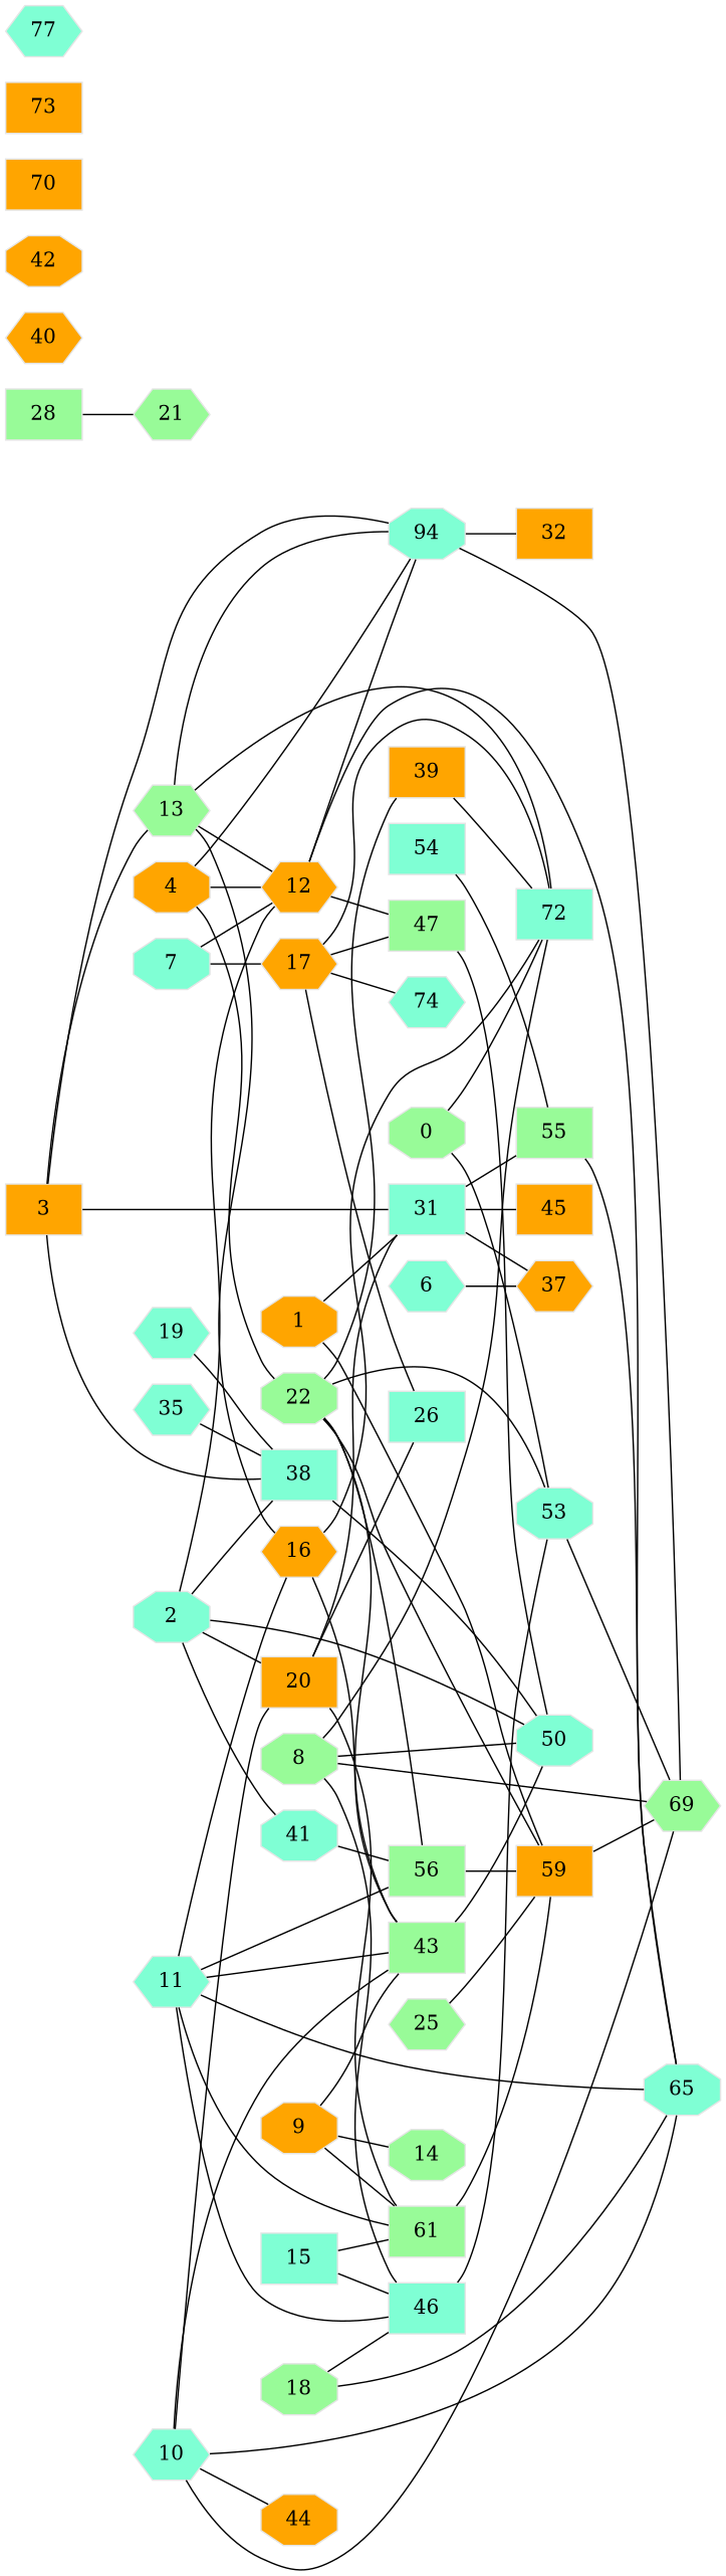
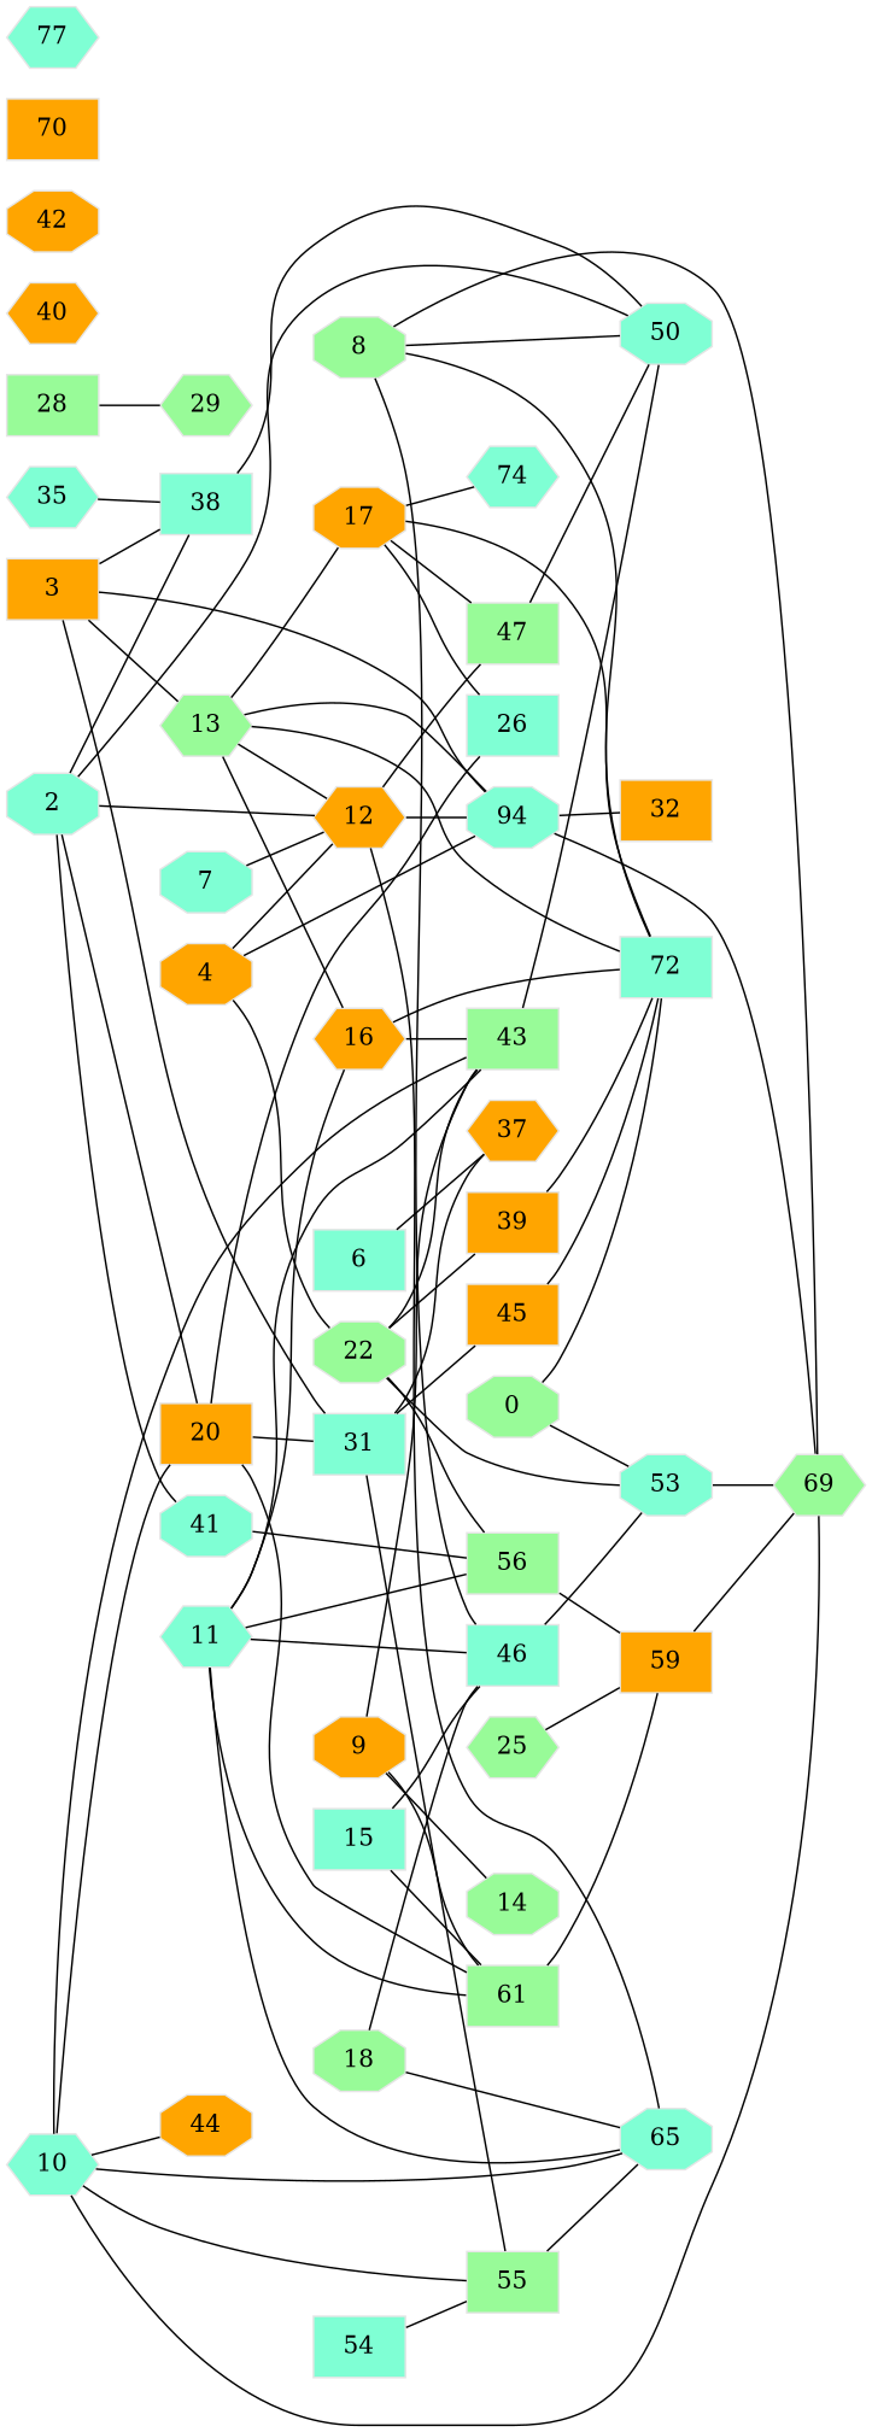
  graph {
    rankdir=LR
    node [color=gray90 fillcolor=aquamarine shape=box style=filled]
    n1 [label=31 super="+51"]
    37 [fillcolor=orange shape=hexagon]
    55 [fillcolor=palegreen]
    45 [fillcolor=orange]
-   1 [fillcolor=orange shape=octagon]
    59 [fillcolor=orange super="+72"]
    69 [fillcolor=palegreen shape=hexagon]
    12 [fillcolor=orange shape=hexagon super="+60"]
    n9 [label=94 shape=octagon super="+48"]
    65 [shape=octagon]
    47 [fillcolor=palegreen]
    2 [shape=octagon]
    20 [fillcolor=orange super="+62"]
    38 [super="+67"]
    41 [shape=octagon super="+58"]
    50 [shape=octagon super="+57"]
    n17 [fillcolor=palegreen label=61 super="+34"]
    26
    56 [fillcolor=palegreen]
    3 [fillcolor=orange super="+23"]
    13 [fillcolor=palegreen shape=hexagon super="+75"]
    n22 [label=72 super="+61"]
    16 [fillcolor=orange shape=hexagon]
    32 [fillcolor=orange]
    4 [fillcolor=orange shape=octagon]
    22 [fillcolor=palegreen shape=octagon super="+64"]
    53 [shape=octagon super="+71"]
    43 [fillcolor=palegreen super="+66"]
    39 [fillcolor=orange]
    n30 [fillcolor=palegreen label=0 shape=octagon]
-   6 [shape=hexagon super="+63"]
+   6 [super="+63"]
    7 [shape=octagon]
-   17 [fillcolor=orange shape=hexagon super="+30"]
+   17 [fillcolor=orange shape=octagon super="+30"]
    74 [shape=hexagon]
    8 [fillcolor=palegreen shape=octagon super="+31"]
    46 [super="+49"]
    9 [fillcolor=orange shape=octagon]
    14 [fillcolor=palegreen shape=octagon]
    10 [shape=hexagon super="+76"]
    44 [fillcolor=orange shape=octagon]
    11 [shape=hexagon super="+68"]
    15
    18 [fillcolor=palegreen shape=octagon]
-   19 [shape=hexagon super="+27"]
    25 [fillcolor=palegreen shape=hexagon]
    28 [fillcolor=palegreen super="+36"]
-   29 [fillcolor=palegreen shape=hexagon label=21]
+   29 [fillcolor=palegreen shape=hexagon]
    35 [shape=hexagon]
    40 [fillcolor=orange shape=hexagon]
    42 [fillcolor=orange shape=octagon]
    54
    70 [fillcolor=orange]
-   73 [fillcolor=orange]
    77 [shape=hexagon]
    n1 -- 37
    n1 -- 55
    n1 -- 45
    55 -- 65
-   1 -- n1
-   1 -- 59 [weight=2]
+   45 -- n22
    59 -- 69
    12 -- n9
    12 -- 65
    12 -- 47
    n9 -- 69
    n9 -- 32
    47 -- 50
    2 -- 12
    2 -- 20
    2 -- 38
    2 -- 41
    2 -- 50
    20 -- n1
    20 -- n17
    20 -- 26
    38 -- 50
    41 -- 56
    n17 -- 59
    56 -- 59
    3 -- n1
    3 -- n9
    3 -- 38 [weight=2]
    3 -- 13
    13 -- 12
    13 -- n9
    13 -- n22
    13 -- 16
    16 -- n22
    16 -- 43
    4 -- 12
    4 -- n9
    4 -- 22
-   22 -- 59
    22 -- 56
    22 -- 53
    22 -- 43 [weight=2]
    22 -- 39
    53 -- 69
    43 -- 50 [weight=2]
    39 -- n22
    n30 -- n22
    n30 -- 53
    6 -- 37
    7 -- 12
-   7 -- 17
+   13 -- 17
    17 -- 47
    17 -- 26
    17 -- n22
    17 -- 74
    8 -- 69
    8 -- 50 [weight=2]
    8 -- n22
    8 -- 46
    46 -- 53
    9 -- n17
    9 -- 43
    9 -- 14
+   10 -- 55
    10 -- 69
    10 -- 65
    10 -- 20
    10 -- 43
    10 -- 44
    11 -- 65
    11 -- n17
    11 -- 56
    11 -- 16
    11 -- 43
    11 -- 46
    15 -- n17
    15 -- 46
    18 -- 65
    18 -- 46
-   19 -- 38
    25 -- 59
    28 -- 29
    35 -- 38
    54 -- 55
  }
